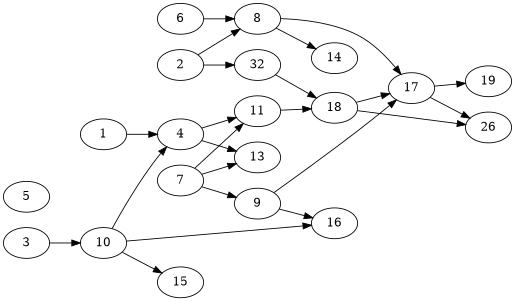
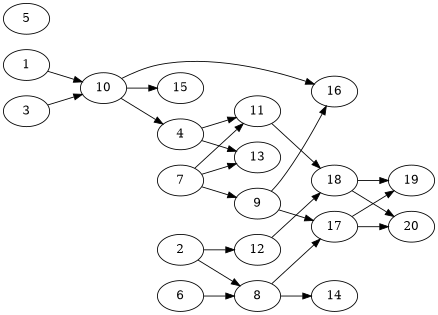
  digraph {
    rankdir=LR
    node [alpha=0.15]
    1 [alpha=0.13 expect_size=15233024]
    10 [alpha=0.03 expect_size=6859776]
    16 [alpha=0.17 expect_size=16291840]
    15 [alpha=0.11 expect_size=21486592]
    4 [alpha=0.12 expect_size=14004224]
    2 [alpha=0.07 expect_size=11571200]
    8 [alpha=0.08 expect_size=15469568]
-   12 [expect_size=33073152 label=32]
+   12 [expect_size=33073152]
    14 [alpha=0.12 expect_size=39751680]
    17 [alpha=0.10 expect_size=12520448]
    18 [alpha=0.02 expect_size=32345088]
    19 [expect_size=52166656]
-   20 [alpha=0.18 expect_size=41420800 label=26]
+   20 [alpha=0.18 expect_size=41420800]
    3 [alpha=0.16 expect_size=26368000]
    11 [alpha=0.06 expect_size=49041408]
    13 [alpha=0.19 expect_size=49610752]
    5 [alpha=0.18 expect_size=17346560]
    6 [alpha=0.18 expect_size=34188288]
    7 [alpha=0.08 expect_size=11734016]
    9 [expect_size=21899264]
-   1 -> 4
+   1 -> 10
    10 -> 16
    10 -> 15
    10 -> 4
    4 -> 11
    4 -> 13
    2 -> 8
    2 -> 12
    8 -> 14
    8 -> 17
    12 -> 18
    17 -> 19
    17 -> 20
-   18 -> 17
+   18 -> 19
    18 -> 20
    3 -> 10
    11 -> 18
    6 -> 8
    7 -> 11
    7 -> 13
    7 -> 9
    9 -> 16
    9 -> 17
  }
